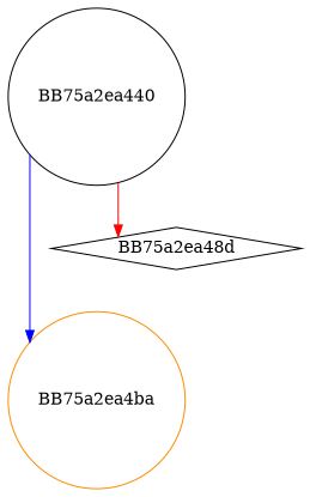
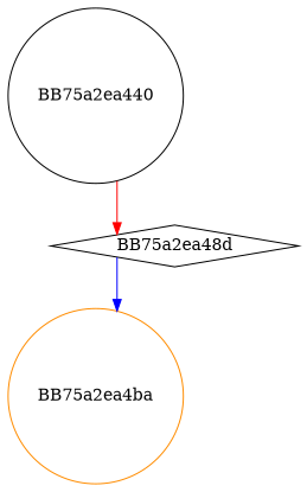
  digraph {
    splines=ortho
    node [color=black shape=circle]
    n1 [label=BB75a2ea440]
    BB75a2ea4ba [color=darkorange]
    BB75a2ea48d [shape=diamond]
-   n1 -> BB75a2ea4ba [color=blue]
+   BB75a2ea48d -> BB75a2ea4ba [color=blue]
    n1 -> BB75a2ea48d [color=red]
  }
